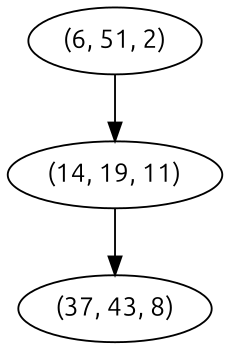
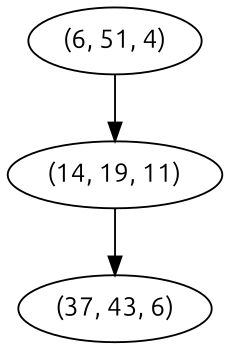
  digraph {
    fontname=Ubuntu
    node [fontname=Ubuntu]
    edge [fontname=Ubuntu]
-   "(6, 51, 4)" [label="(6, 51, 2)"]
+   "(6, 51, 4)"
    "(14, 19, 11)"
-   "(37, 43, 8)"
+   "(37, 43, 8)" [label="(37, 43, 6)"]
    "(6, 51, 4)" -> "(14, 19, 11)"
    "(14, 19, 11)" -> "(37, 43, 8)"
  }
